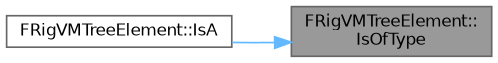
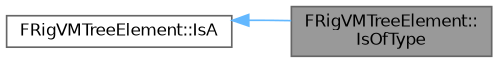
  digraph {
    rankdir=RL
    node [fontname=Helvetica fontsize=10 shape=box style=filled]
    n1 [color=gray40 fillcolor=grey60 fontcolor=black height=0.2 label="FRigVMTreeElement::\lIsOfType" width=0.4]
    n2 [color=grey40 fillcolor=white height=0.2 label="FRigVMTreeElement::IsA" width=0.4]
-   n1 -> n2 [color=steelblue1 dir=back fontname=Helvetica fontsize=10 labelfontname=Helvetica labelfontsize=10 style=solid]
+   n2 -> n1 [color=steelblue1 dir=back fontname=Helvetica fontsize=10 labelfontname=Helvetica labelfontsize=10 style=solid]
  }
